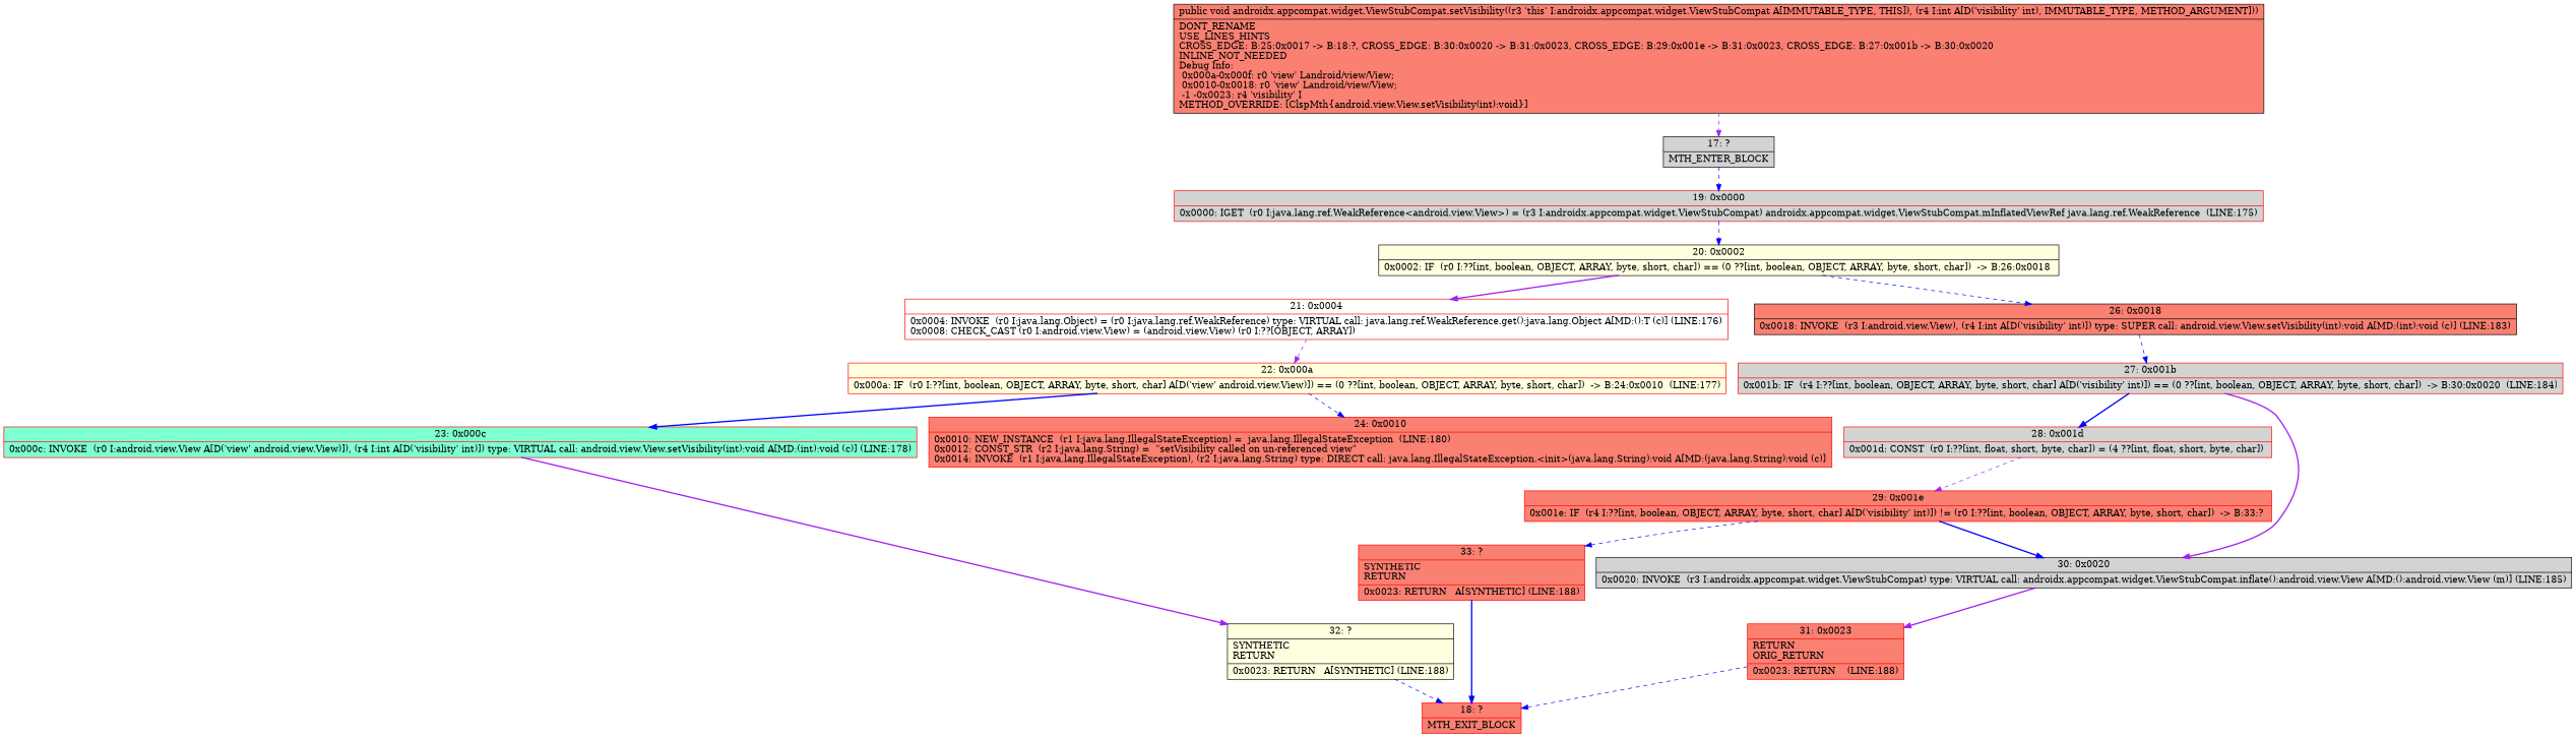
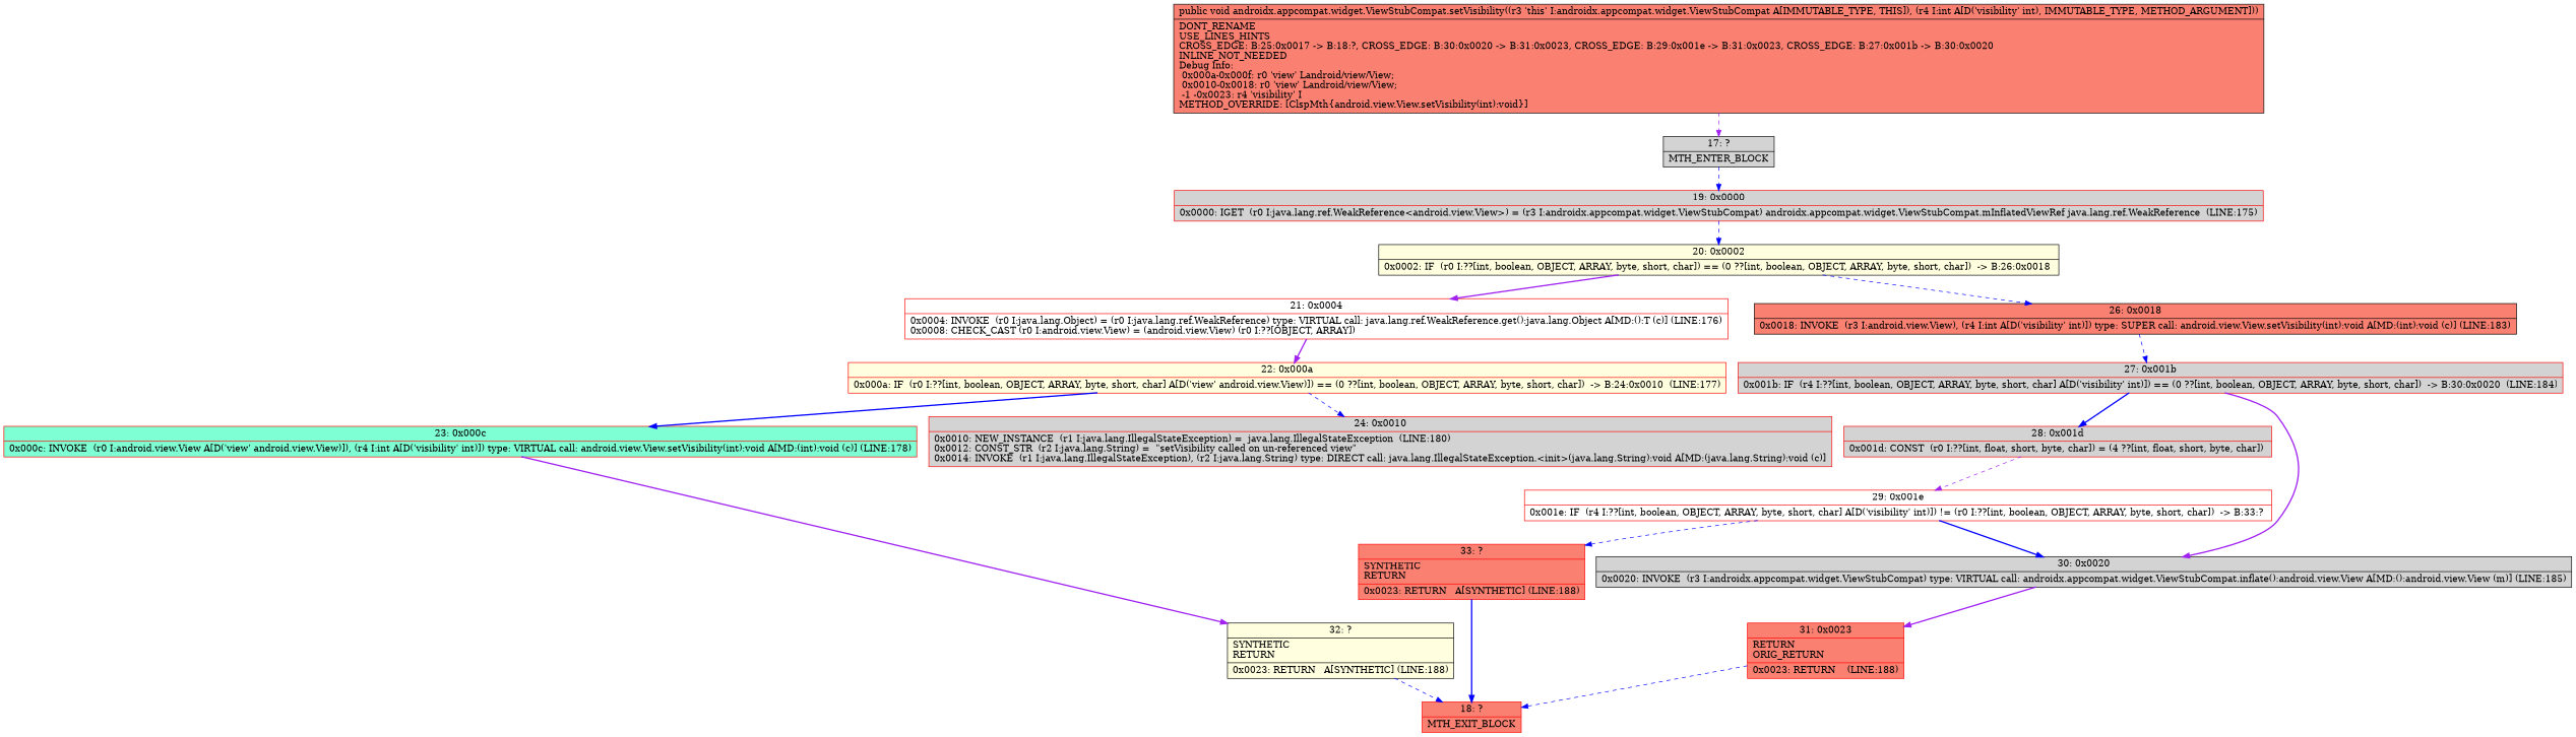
  digraph {
    node [color=red fillcolor=salmon shape=record style=filled]
    edge [color=blue style=dashed]
    n1 [color=black fillcolor=lightgrey label="{17\:\ ?|MTH_ENTER_BLOCK\l}"]
    n2 [fillcolor=lightgrey label="{19\:\ 0x0000|0x0000: IGET  (r0 I:java.lang.ref.WeakReference\<android.view.View\>) = (r3 I:androidx.appcompat.widget.ViewStubCompat) androidx.appcompat.widget.ViewStubCompat.mInflatedViewRef java.lang.ref.WeakReference  (LINE:175)\l}"]
    n3 [color=black fillcolor=lightyellow label="{20\:\ 0x0002|0x0002: IF  (r0 I:??[int, boolean, OBJECT, ARRAY, byte, short, char]) == (0 ??[int, boolean, OBJECT, ARRAY, byte, short, char])  \-\> B:26:0x0018 \l}"]
    n4 [fillcolor=white label="{21\:\ 0x0004|0x0004: INVOKE  (r0 I:java.lang.Object) = (r0 I:java.lang.ref.WeakReference) type: VIRTUAL call: java.lang.ref.WeakReference.get():java.lang.Object A[MD:():T (c)] (LINE:176)\l0x0008: CHECK_CAST (r0 I:android.view.View) = (android.view.View) (r0 I:??[OBJECT, ARRAY]) \l}"]
    n5 [color=black label="{26\:\ 0x0018|0x0018: INVOKE  (r3 I:android.view.View), (r4 I:int A[D('visibility' int)]) type: SUPER call: android.view.View.setVisibility(int):void A[MD:(int):void (c)] (LINE:183)\l}"]
    n6 [fillcolor=lightyellow label="{22\:\ 0x000a|0x000a: IF  (r0 I:??[int, boolean, OBJECT, ARRAY, byte, short, char] A[D('view' android.view.View)]) == (0 ??[int, boolean, OBJECT, ARRAY, byte, short, char])  \-\> B:24:0x0010  (LINE:177)\l}"]
    n7 [fillcolor=lightgrey label="{27\:\ 0x001b|0x001b: IF  (r4 I:??[int, boolean, OBJECT, ARRAY, byte, short, char] A[D('visibility' int)]) == (0 ??[int, boolean, OBJECT, ARRAY, byte, short, char])  \-\> B:30:0x0020  (LINE:184)\l}"]
    n8 [fillcolor=aquamarine label="{23\:\ 0x000c|0x000c: INVOKE  (r0 I:android.view.View A[D('view' android.view.View)]), (r4 I:int A[D('visibility' int)]) type: VIRTUAL call: android.view.View.setVisibility(int):void A[MD:(int):void (c)] (LINE:178)\l}"]
-   n9 [label="{24\:\ 0x0010|0x0010: NEW_INSTANCE  (r1 I:java.lang.IllegalStateException) =  java.lang.IllegalStateException  (LINE:180)\l0x0012: CONST_STR  (r2 I:java.lang.String) =  \"setVisibility called on un\-referenced view\" \l0x0014: INVOKE  (r1 I:java.lang.IllegalStateException), (r2 I:java.lang.String) type: DIRECT call: java.lang.IllegalStateException.\<init\>(java.lang.String):void A[MD:(java.lang.String):void (c)]\l}"]
+   n9 [fillcolor=lightgrey label="{24\:\ 0x0010|0x0010: NEW_INSTANCE  (r1 I:java.lang.IllegalStateException) =  java.lang.IllegalStateException  (LINE:180)\l0x0012: CONST_STR  (r2 I:java.lang.String) =  \"setVisibility called on un\-referenced view\" \l0x0014: INVOKE  (r1 I:java.lang.IllegalStateException), (r2 I:java.lang.String) type: DIRECT call: java.lang.IllegalStateException.\<init\>(java.lang.String):void A[MD:(java.lang.String):void (c)]\l}"]
    n10 [color=black fillcolor=lightyellow label="{32\:\ ?|SYNTHETIC\lRETURN\l|0x0023: RETURN   A[SYNTHETIC] (LINE:188)\l}"]
    n11 [label="{18\:\ ?|MTH_EXIT_BLOCK\l}"]
    n12 [fillcolor=lightgrey label="{28\:\ 0x001d|0x001d: CONST  (r0 I:??[int, float, short, byte, char]) = (4 ??[int, float, short, byte, char]) \l}"]
    n13 [color=black fillcolor=lightgrey label="{30\:\ 0x0020|0x0020: INVOKE  (r3 I:androidx.appcompat.widget.ViewStubCompat) type: VIRTUAL call: androidx.appcompat.widget.ViewStubCompat.inflate():android.view.View A[MD:():android.view.View (m)] (LINE:185)\l}"]
-   n14 [label="{29\:\ 0x001e|0x001e: IF  (r4 I:??[int, boolean, OBJECT, ARRAY, byte, short, char] A[D('visibility' int)]) != (r0 I:??[int, boolean, OBJECT, ARRAY, byte, short, char])  \-\> B:33:? \l}"]
+   n14 [fillcolor=white label="{29\:\ 0x001e|0x001e: IF  (r4 I:??[int, boolean, OBJECT, ARRAY, byte, short, char] A[D('visibility' int)]) != (r0 I:??[int, boolean, OBJECT, ARRAY, byte, short, char])  \-\> B:33:? \l}"]
    n15 [label="{31\:\ 0x0023|RETURN\lORIG_RETURN\l|0x0023: RETURN    (LINE:188)\l}"]
    n16 [label="{33\:\ ?|SYNTHETIC\lRETURN\l|0x0023: RETURN   A[SYNTHETIC] (LINE:188)\l}"]
    n17 [color=black label="{public void androidx.appcompat.widget.ViewStubCompat.setVisibility((r3 'this' I:androidx.appcompat.widget.ViewStubCompat A[IMMUTABLE_TYPE, THIS]), (r4 I:int A[D('visibility' int), IMMUTABLE_TYPE, METHOD_ARGUMENT]))  | DONT_RENAME\lUSE_LINES_HINTS\lCROSS_EDGE: B:25:0x0017 \-\> B:18:?, CROSS_EDGE: B:30:0x0020 \-\> B:31:0x0023, CROSS_EDGE: B:29:0x001e \-\> B:31:0x0023, CROSS_EDGE: B:27:0x001b \-\> B:30:0x0020\lINLINE_NOT_NEEDED\lDebug Info:\l  0x000a\-0x000f: r0 'view' Landroid\/view\/View;\l  0x0010\-0x0018: r0 'view' Landroid\/view\/View;\l  \-1 \-0x0023: r4 'visibility' I\lMETHOD_OVERRIDE: [ClspMth\{android.view.View.setVisibility(int):void\}]\l}"]
    n1 -> n2
    n2 -> n3
    n3 -> n4 [color=purple style=bold]
    n3 -> n5
-   n4 -> n6 [color=purple]
+   n4 -> n6 [color=purple style=bold]
    n5 -> n7
    n6 -> n8 [style=bold]
    n6 -> n9
    n7 -> n12 [style=bold]
    n7 -> n13 [color=purple style=bold]
    n8 -> n10 [color=purple style=bold]
    n10 -> n11
    n12 -> n14 [color=purple]
    n13 -> n15 [color=purple style=bold]
    n14 -> n13 [style=bold]
    n14 -> n16
    n15 -> n11
    n16 -> n11 [style=bold]
    n17 -> n1 [color=purple]
  }
